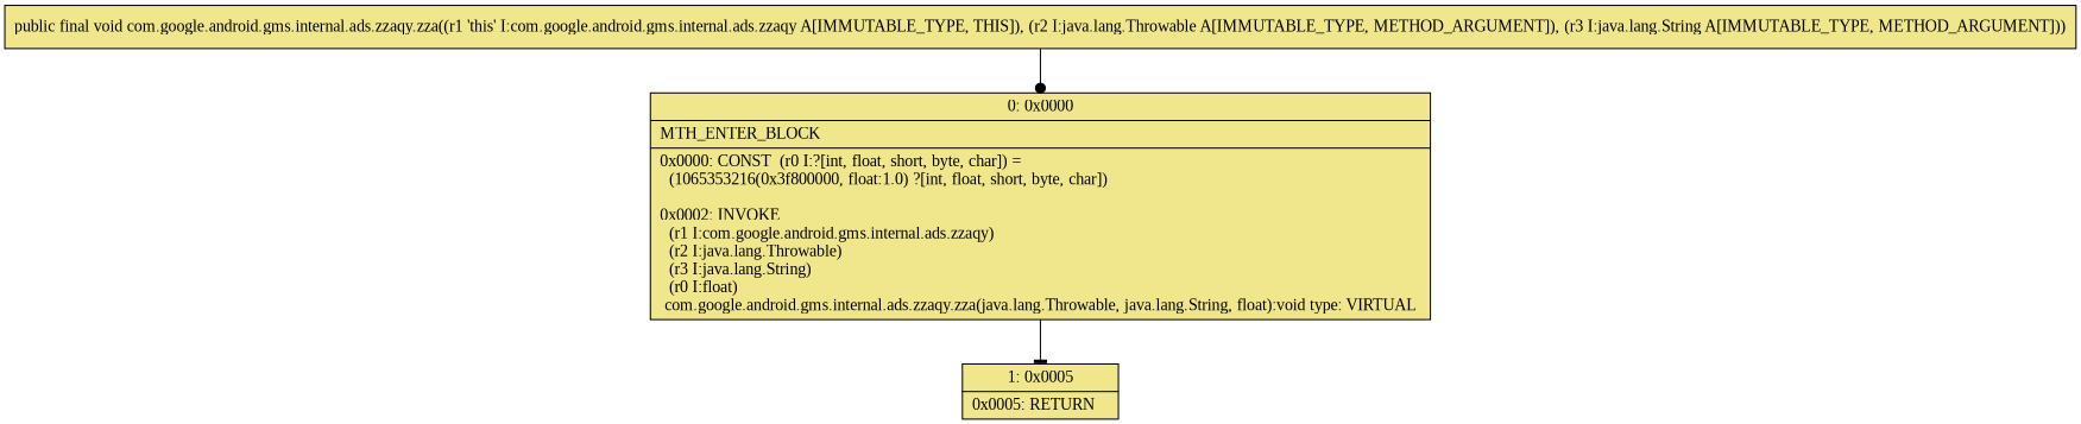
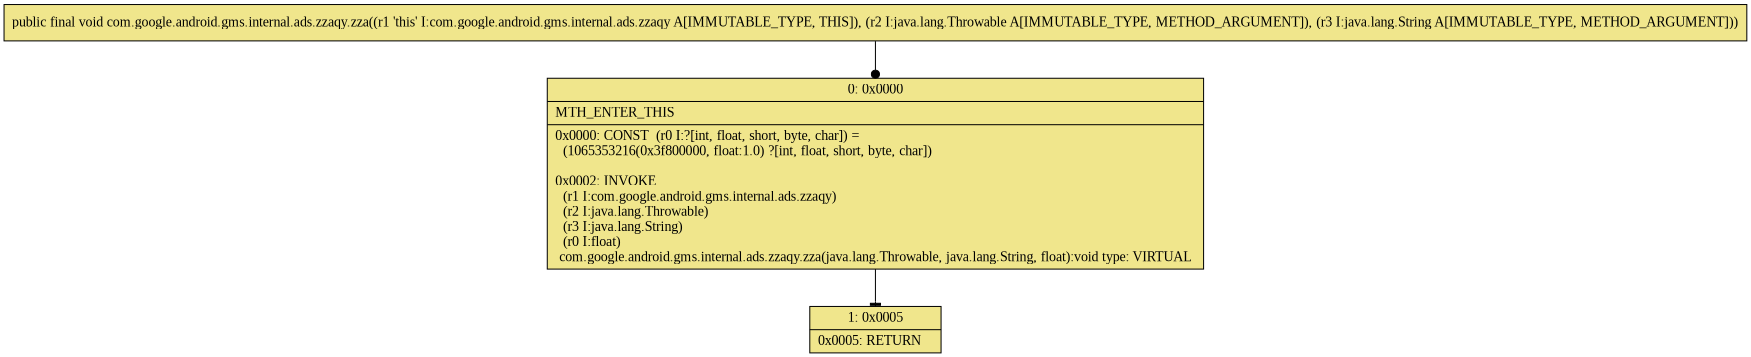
  digraph {
    fontname="Liberation Serif"
    node [shape=record style=filled fillcolor=khaki fontname="Liberation Serif"]
    edge [fontname="Liberation Serif"]
-   n1 [label="{0\:\ 0x0000|MTH_ENTER_BLOCK\l|0x0000: CONST  (r0 I:?[int, float, short, byte, char]) = \l  (1065353216(0x3f800000, float:1.0) ?[int, float, short, byte, char])\l \l0x0002: INVOKE  \l  (r1 I:com.google.android.gms.internal.ads.zzaqy)\l  (r2 I:java.lang.Throwable)\l  (r3 I:java.lang.String)\l  (r0 I:float)\l com.google.android.gms.internal.ads.zzaqy.zza(java.lang.Throwable, java.lang.String, float):void type: VIRTUAL \l}"]
+   n1 [label="{0\:\ 0x0000|MTH_ENTER_THIS\l|0x0000: CONST  (r0 I:?[int, float, short, byte, char]) = \l  (1065353216(0x3f800000, float:1.0) ?[int, float, short, byte, char])\l \l0x0002: INVOKE  \l  (r1 I:com.google.android.gms.internal.ads.zzaqy)\l  (r2 I:java.lang.Throwable)\l  (r3 I:java.lang.String)\l  (r0 I:float)\l com.google.android.gms.internal.ads.zzaqy.zza(java.lang.Throwable, java.lang.String, float):void type: VIRTUAL \l}"]
    n2 [label="{1\:\ 0x0005|0x0005: RETURN   \l}"]
    n3 [label="{public final void com.google.android.gms.internal.ads.zzaqy.zza((r1 'this' I:com.google.android.gms.internal.ads.zzaqy A[IMMUTABLE_TYPE, THIS]), (r2 I:java.lang.Throwable A[IMMUTABLE_TYPE, METHOD_ARGUMENT]), (r3 I:java.lang.String A[IMMUTABLE_TYPE, METHOD_ARGUMENT])) }"]
    n1 -> n2 [arrowhead=tee]
    n3 -> n1 [arrowhead=dot]
  }
